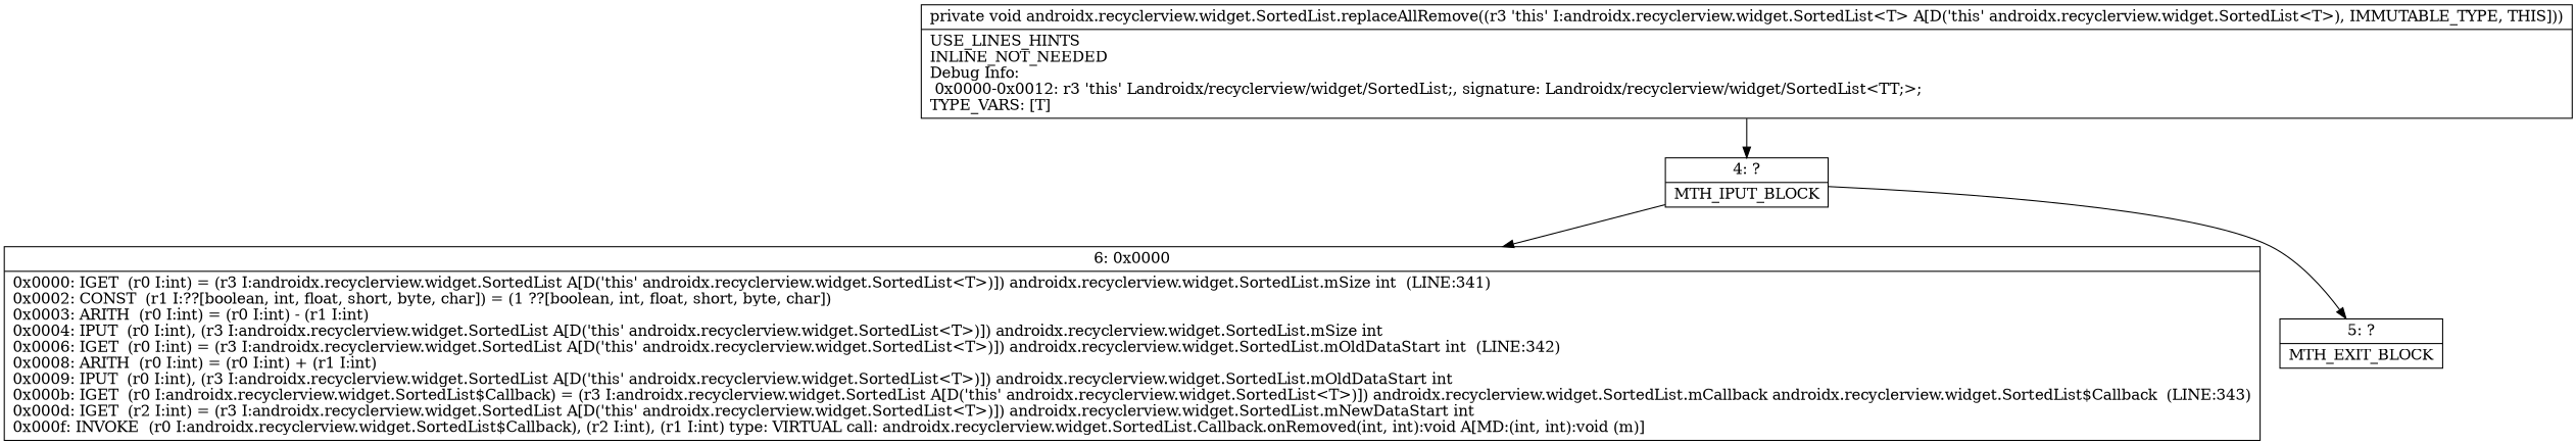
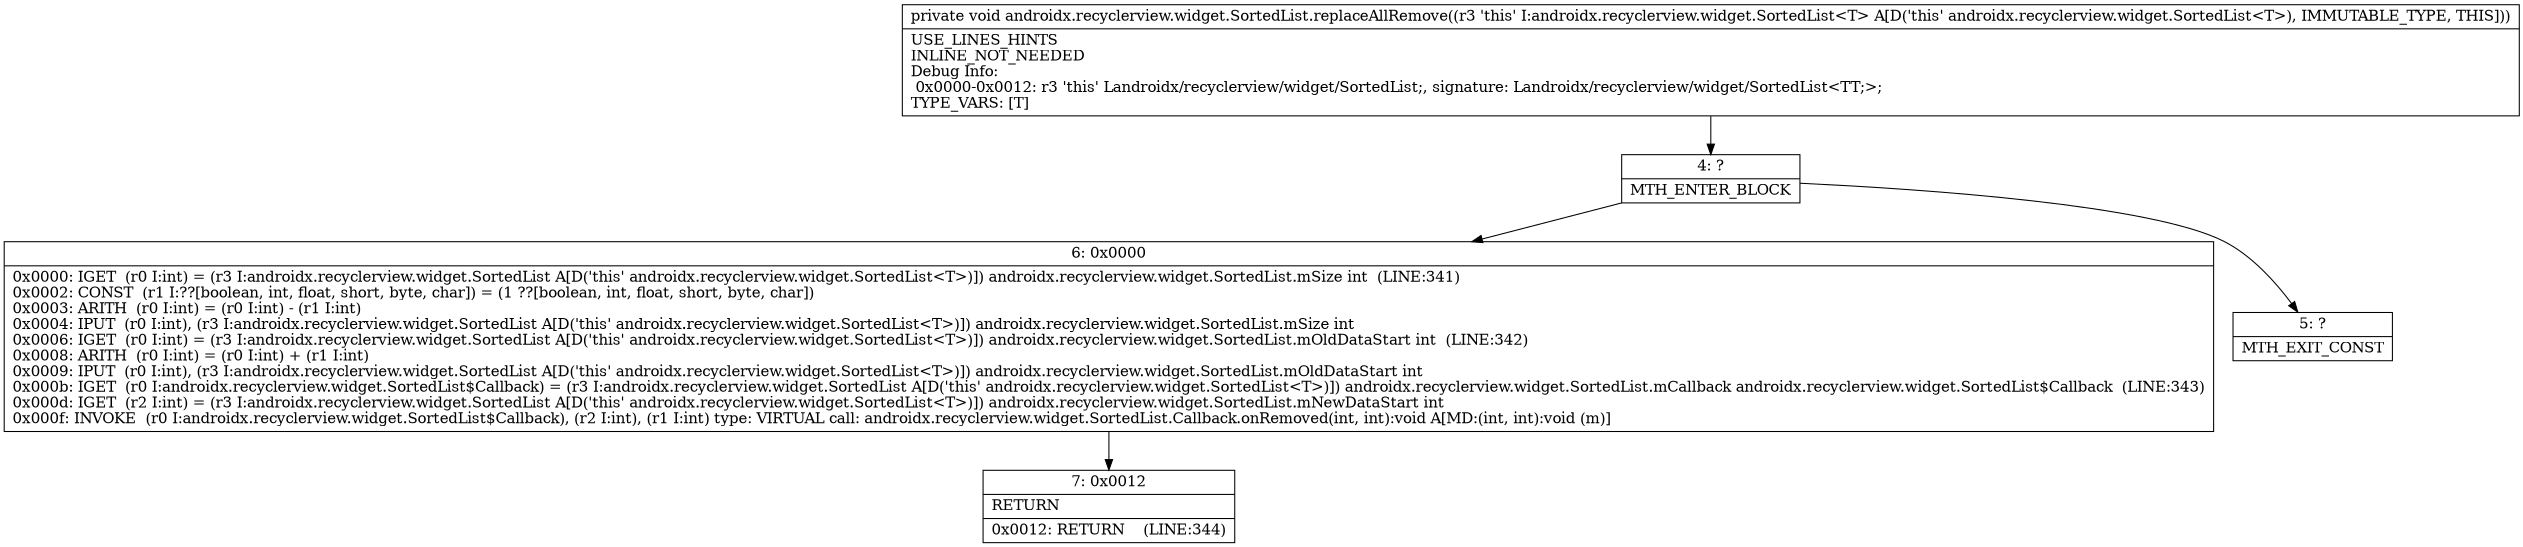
  digraph {
    node [shape=record]
-   n1 [label="{4\:\ ?|MTH_IPUT_BLOCK\l}"]
+   n1 [label="{4\:\ ?|MTH_ENTER_BLOCK\l}"]
    n2 [label="{6\:\ 0x0000|0x0000: IGET  (r0 I:int) = (r3 I:androidx.recyclerview.widget.SortedList A[D('this' androidx.recyclerview.widget.SortedList\<T\>)]) androidx.recyclerview.widget.SortedList.mSize int  (LINE:341)\l0x0002: CONST  (r1 I:??[boolean, int, float, short, byte, char]) = (1 ??[boolean, int, float, short, byte, char]) \l0x0003: ARITH  (r0 I:int) = (r0 I:int) \- (r1 I:int) \l0x0004: IPUT  (r0 I:int), (r3 I:androidx.recyclerview.widget.SortedList A[D('this' androidx.recyclerview.widget.SortedList\<T\>)]) androidx.recyclerview.widget.SortedList.mSize int \l0x0006: IGET  (r0 I:int) = (r3 I:androidx.recyclerview.widget.SortedList A[D('this' androidx.recyclerview.widget.SortedList\<T\>)]) androidx.recyclerview.widget.SortedList.mOldDataStart int  (LINE:342)\l0x0008: ARITH  (r0 I:int) = (r0 I:int) + (r1 I:int) \l0x0009: IPUT  (r0 I:int), (r3 I:androidx.recyclerview.widget.SortedList A[D('this' androidx.recyclerview.widget.SortedList\<T\>)]) androidx.recyclerview.widget.SortedList.mOldDataStart int \l0x000b: IGET  (r0 I:androidx.recyclerview.widget.SortedList$Callback) = (r3 I:androidx.recyclerview.widget.SortedList A[D('this' androidx.recyclerview.widget.SortedList\<T\>)]) androidx.recyclerview.widget.SortedList.mCallback androidx.recyclerview.widget.SortedList$Callback  (LINE:343)\l0x000d: IGET  (r2 I:int) = (r3 I:androidx.recyclerview.widget.SortedList A[D('this' androidx.recyclerview.widget.SortedList\<T\>)]) androidx.recyclerview.widget.SortedList.mNewDataStart int \l0x000f: INVOKE  (r0 I:androidx.recyclerview.widget.SortedList$Callback), (r2 I:int), (r1 I:int) type: VIRTUAL call: androidx.recyclerview.widget.SortedList.Callback.onRemoved(int, int):void A[MD:(int, int):void (m)]\l}"]
-   n3 [label="{5\:\ ?|MTH_EXIT_BLOCK\l}"]
+   n3 [label="{5\:\ ?|MTH_EXIT_CONST\l}"]
+   n4 [label="{7\:\ 0x0012|RETURN\l|0x0012: RETURN    (LINE:344)\l}"]
    n5 [label="{private void androidx.recyclerview.widget.SortedList.replaceAllRemove((r3 'this' I:androidx.recyclerview.widget.SortedList\<T\> A[D('this' androidx.recyclerview.widget.SortedList\<T\>), IMMUTABLE_TYPE, THIS]))  | USE_LINES_HINTS\lINLINE_NOT_NEEDED\lDebug Info:\l  0x0000\-0x0012: r3 'this' Landroidx\/recyclerview\/widget\/SortedList;, signature: Landroidx\/recyclerview\/widget\/SortedList\<TT;\>;\lTYPE_VARS: [T]\l}"]
    n1 -> n2
    n1 -> n3
+   n2 -> n4
    n5 -> n1
  }
